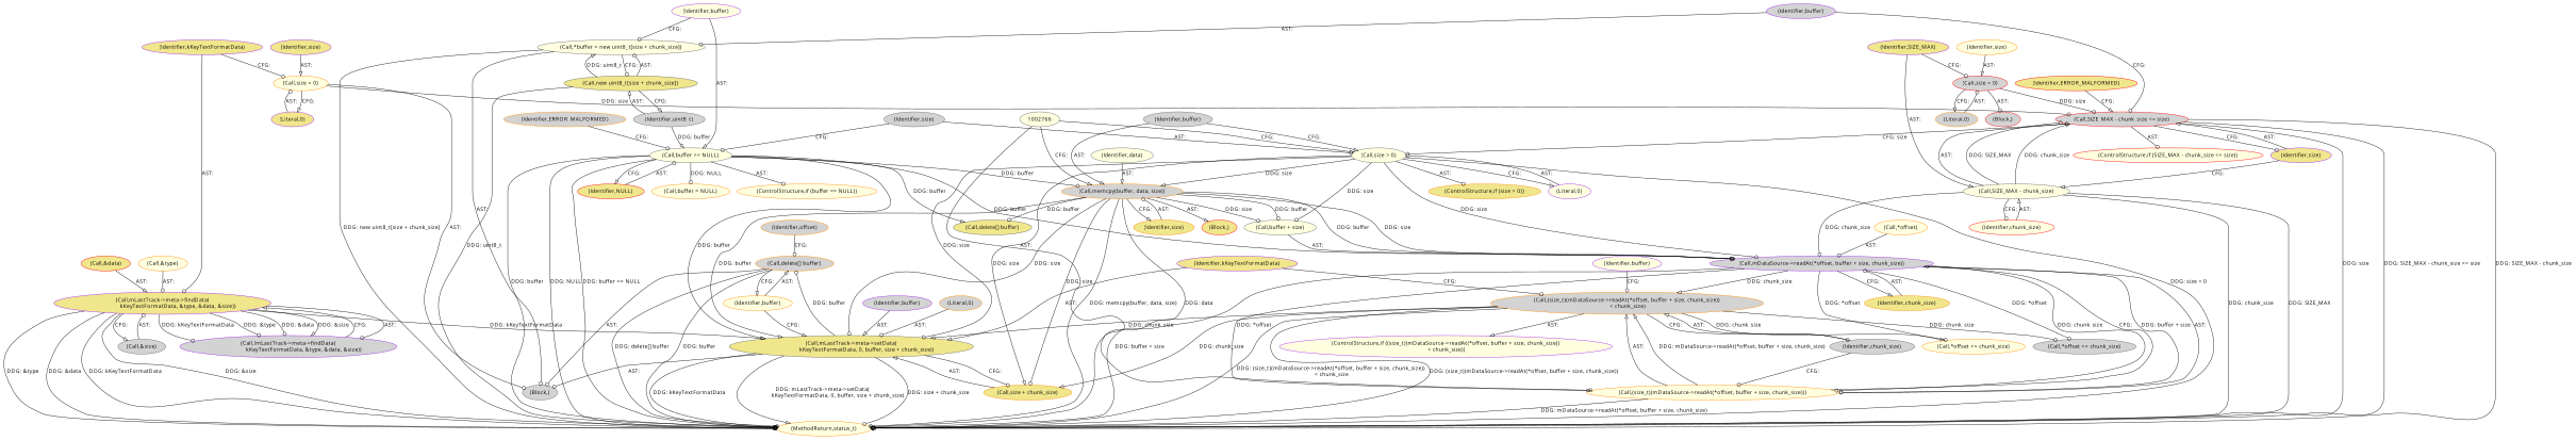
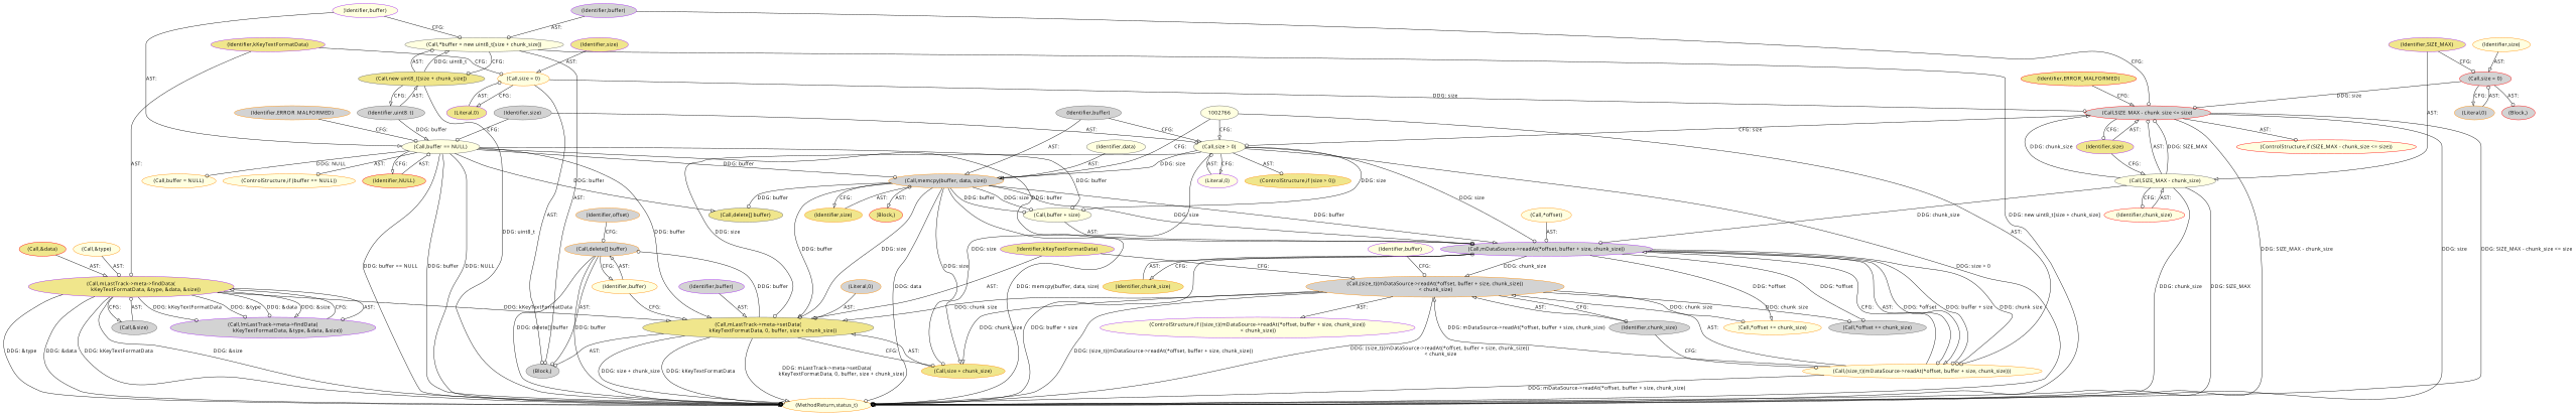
  digraph {
    fontname="Open Sans"
    node [color=darkorange fillcolor=lightyellow fontname="Open Sans" style=filled]
    edge [arrowhead=odot fontname="Open Sans"]
    n1 [fillcolor=lightgrey label="(Call,delete[] buffer)"]
    n2 [label="(Identifier,buffer)"]
    n3 [label="(MethodReturn,status_t)"]
    n4 [color=gray40 fillcolor=lightgrey label="(Block,)"]
    n5 [color=gray40 fillcolor=khaki label="(Call,mLastTrack->meta->setData(\n                    kKeyTextFormatData, 0, buffer, size + chunk_size))"]
    n6 [fillcolor=khaki label="(Call,size + chunk_size)"]
    n7 [color=purple fillcolor=khaki label="(Call,mLastTrack->meta->findData(\n                    kKeyTextFormatData, &type, &data, &size))"]
    n8 [color=purple fillcolor=lightgrey label="(Call,!mLastTrack->meta->findData(\n                    kKeyTextFormatData, &type, &data, &size))"]
    n9 [color=gray40 fillcolor=lightgrey label="(Call,&size)"]
    n10 [fillcolor=lightgrey label="(Call,memcpy(buffer, data, size))"]
    n11 [color=purple fillcolor=lightgrey label="(Call,mDataSource->readAt(*offset, buffer + size, chunk_size))"]
    n12 [fillcolor=khaki label="(Identifier,size)"]
    n13 [color=red fillcolor=khaki label="(Block,)"]
    n14 [color=gray40 fillcolor=khaki label="(Call,delete[] buffer)"]
    n15 [color=gray40 label="(Call,buffer + size)"]
    n16 [fillcolor=lightgrey label="(Call,(size_t)(mDataSource->readAt(*offset, buffer + size, chunk_size))\n < chunk_size)"]
    n17 [label="(Call,*offset += chunk_size)"]
    n18 [color=gray40 fillcolor=lightgrey label="(Call,*offset += chunk_size)"]
    n19 [label="(Call,(size_t)(mDataSource->readAt(*offset, buffer + size, chunk_size)))"]
    n20 [fillcolor=khaki label="(Identifier,chunk_size)"]
    n21 [color=gray40 label="(Call,buffer == NULL)"]
    n22 [label="(Call,buffer = NULL)"]
    n23 [label="(ControlStructure,if (buffer == NULL))"]
    n24 [color=red fillcolor=khaki label="(Identifier,NULL)"]
    n25 [color=gray40 label="(Call,*buffer = new uint8_t[size + chunk_size])"]
    n26 [color=gray40 fillcolor=khaki label="(Call,new uint8_t[size + chunk_size])"]
    n27 [color=gray40 fillcolor=lightgrey label="(Identifier,uint8_t)"]
    n28 [color=gray40 label="(Call,size > 0)"]
    n29 [color=purple label="(Literal,0)"]
    n30 [fillcolor=khaki label="(ControlStructure,if (size > 0))"]
    n31 [color=red fillcolor=lightgrey label="(Call,SIZE_MAX - chunk_size <= size)"]
    n32 [color=red label="(ControlStructure,if (SIZE_MAX - chunk_size <= size))"]
    n33 [color=purple fillcolor=khaki label="(Identifier,size)"]
    n34 [color=gray40 label="(Call,SIZE_MAX - chunk_size)"]
    n35 [color=red label="(Identifier,chunk_size)"]
    n36 [color=red fillcolor=lightgrey label="(Call,size = 0)"]
    n37 [color=red fillcolor=lightgrey label="(Block,)"]
    n38 [fillcolor=lightgrey label="(Literal,0)"]
    n39 [label="(Call,size = 0)"]
    n40 [color=purple fillcolor=khaki label="(Literal,0)"]
    n41 [color=gray40 fillcolor=lightgrey label="(Identifier,chunk_size)"]
    n42 [color=purple label="(ControlStructure,if ((size_t)(mDataSource->readAt(*offset, buffer + size, chunk_size))\n < chunk_size))"]
    n43 [color=purple fillcolor=khaki label="(Identifier,kKeyTextFormatData)"]
    n44 [color=purple label="(Identifier,buffer)"]
    n45 [fillcolor=lightgrey label="(Identifier,ERROR_MALFORMED)"]
    n46 [color=gray40 fillcolor=lightgrey label="(Identifier,buffer)"]
    n47 [color=purple fillcolor=khaki label="(Identifier,SIZE_MAX)"]
    n48 [fillcolor=lightgrey label="(Literal,0)"]
    n49 [label="(Call,*offset)"]
    n50 [color=gray40 label="(Identifier,data)"]
    n51 [color=red fillcolor=khaki label="(Identifier,ERROR_MALFORMED)"]
    n52 [label="(Call,&type)"]
    n53 [color=purple fillcolor=khaki label="(Identifier,kKeyTextFormatData)"]
    n54 [color=purple label="(Identifier,buffer)"]
    n55 [color=purple fillcolor=lightgrey label="(Identifier,buffer)"]
    n56 [color=purple fillcolor=khaki label="(Identifier,size)"]
    n57 [color=red fillcolor=khaki label="(Call,&data)"]
    n58 [color=purple fillcolor=lightgrey label="(Identifier,buffer)"]
    n59 [fillcolor=lightgrey label="(Identifier,offset)"]
    n60 [label="(Identifier,size)"]
    n61 [color=gray40 fillcolor=lightgrey label="(Identifier,size)"]
    1002766 [color=gray40]
    n1 -> n2 [arrowhead=onormal label="CFG: "]
    n1 -> n3 [arrowhead=onormal label="DDG: buffer"]
    n1 -> n3 [label="DDG: delete[] buffer"]
    n1 -> n4 [label="AST: "]
    n2 -> n1 [arrowhead=onormal label="AST: "]
    n2 -> n5 [arrowhead=onormal label="CFG: "]
    n5 -> n1 [label="DDG: buffer"]
    n5 -> n3 [arrowhead=onormal label="DDG: kKeyTextFormatData"]
    n5 -> n3 [arrowhead=onormal label="DDG: mLastTrack->meta->setData(\n                    kKeyTextFormatData, 0, buffer, size + chunk_size)"]
    n5 -> n3 [label="DDG: size + chunk_size"]
    n5 -> n4 [label="AST: "]
    n5 -> n6 [label="CFG: "]
    n6 -> n5 [arrowhead=onormal label="AST: "]
    n7 -> n3 [label="DDG: &size"]
    n7 -> n3 [label="DDG: &type"]
    n7 -> n3 [label="DDG: &data"]
    n7 -> n3 [arrowhead=onormal label="DDG: kKeyTextFormatData"]
    n7 -> n5 [arrowhead=onormal label="DDG: kKeyTextFormatData"]
    n7 -> n8 [label="AST: "]
    n7 -> n8 [label="DDG: kKeyTextFormatData"]
    n7 -> n8 [label="DDG: &type"]
    n7 -> n8 [label="DDG: &data"]
    n7 -> n8 [arrowhead=onormal label="DDG: &size"]
    n7 -> n9 [arrowhead=onormal label="CFG: "]
    n8 -> n7 [arrowhead=onormal label="CFG: "]
    n9 -> n7 [label="AST: "]
    n10 -> n3 [label="DDG: memcpy(buffer, data, size)"]
    n10 -> n3 [label="DDG: data"]
    n10 -> n5 [arrowhead=onormal label="DDG: buffer"]
    n10 -> n5 [label="DDG: size"]
    n10 -> n6 [label="DDG: size"]
    n10 -> n11 [arrowhead=onormal label="DDG: buffer"]
    n10 -> n11 [label="DDG: size"]
    n10 -> n12 [arrowhead=onormal label="CFG: "]
    n10 -> n13 [arrowhead=onormal label="AST: "]
    n10 -> n14 [label="DDG: buffer"]
    n10 -> n15 [label="DDG: buffer"]
    n10 -> n15 [label="DDG: size"]
    n11 -> n3 [arrowhead=onormal label="DDG: buffer + size"]
    n11 -> n16 [arrowhead=onormal label="DDG: chunk_size"]
    n11 -> n17 [arrowhead=onormal label="DDG: *offset"]
    n11 -> n18 [label="DDG: *offset"]
    n11 -> n19 [label="AST: "]
    n11 -> n19 [arrowhead=onormal label="DDG: *offset"]
    n11 -> n19 [label="DDG: buffer + size"]
    n11 -> n19 [label="DDG: chunk_size"]
    n11 -> n20 [arrowhead=onormal label="CFG: "]
    n12 -> n10 [label="AST: "]
    n15 -> n11 [label="AST: "]
    n16 -> n3 [label="DDG: (size_t)(mDataSource->readAt(*offset, buffer + size, chunk_size))\n < chunk_size"]
    n16 -> n3 [arrowhead=onormal label="DDG: (size_t)(mDataSource->readAt(*offset, buffer + size, chunk_size))"]
    n16 -> n5 [arrowhead=onormal label="DDG: chunk_size"]
    n16 -> n6 [arrowhead=onormal label="DDG: chunk_size"]
    n16 -> n17 [label="DDG: chunk_size"]
    n16 -> n18 [label="DDG: chunk_size"]
    n16 -> n41 [label="CFG: "]
    n16 -> n42 [arrowhead=onormal label="AST: "]
    n19 -> n3 [label="DDG: mDataSource->readAt(*offset, buffer + size, chunk_size)"]
    n19 -> n11 [arrowhead=onormal label="CFG: "]
    n19 -> n16 [arrowhead=onormal label="AST: "]
    n19 -> n16 [arrowhead=onormal label="DDG: mDataSource->readAt(*offset, buffer + size, chunk_size)"]
    n20 -> n11 [label="AST: "]
    n21 -> n3 [label="DDG: NULL"]
    n21 -> n3 [label="DDG: buffer == NULL"]
    n21 -> n3 [label="DDG: buffer"]
    n21 -> n5 [arrowhead=onormal label="DDG: buffer"]
    n21 -> n10 [label="DDG: buffer"]
    n21 -> n11 [arrowhead=onormal label="DDG: buffer"]
    n21 -> n14 [arrowhead=onormal label="DDG: buffer"]
+   n21 -> n15 [label="DDG: buffer"]
    n21 -> n22 [label="DDG: NULL"]
    n21 -> n23 [label="AST: "]
    n21 -> n24 [arrowhead=onormal label="CFG: "]
    n24 -> n21 [label="AST: "]
    n25 -> n3 [label="DDG: new uint8_t[size + chunk_size]"]
    n25 -> n4 [label="AST: "]
    n25 -> n26 [label="CFG: "]
    n26 -> n3 [label="DDG: uint8_t"]
    n26 -> n25 [label="AST: "]
    n26 -> n25 [arrowhead=onormal label="DDG: uint8_t"]
    n26 -> n27 [arrowhead=onormal label="CFG: "]
    n27 -> n21 [arrowhead=onormal label="DDG: buffer"]
    n27 -> n26 [arrowhead=onormal label="AST: "]
    n28 -> n3 [label="DDG: size > 0"]
    n28 -> n5 [label="DDG: size"]
    n28 -> n6 [arrowhead=onormal label="DDG: size"]
    n28 -> n10 [arrowhead=onormal label="DDG: size"]
    n28 -> n11 [label="DDG: size"]
    n28 -> n15 [label="DDG: size"]
    n28 -> n29 [arrowhead=onormal label="CFG: "]
    n28 -> n30 [label="AST: "]
    n29 -> n28 [label="AST: "]
    n31 -> n3 [arrowhead=onormal label="DDG: SIZE_MAX - chunk_size"]
    n31 -> n3 [label="DDG: size"]
    n31 -> n3 [label="DDG: SIZE_MAX - chunk_size <= size"]
    n31 -> n28 [label="CFG: size"]
    n31 -> n32 [label="AST: "]
    n31 -> n33 [label="CFG: "]
    n33 -> n31 [arrowhead=onormal label="AST: "]
    n33 -> n34 [arrowhead=onormal label="CFG: "]
    n34 -> n3 [label="DDG: chunk_size"]
    n34 -> n3 [label="DDG: SIZE_MAX"]
    n34 -> n11 [label="DDG: chunk_size"]
    n34 -> n31 [label="AST: "]
    n34 -> n31 [label="DDG: SIZE_MAX"]
    n34 -> n31 [arrowhead=onormal label="DDG: chunk_size"]
    n34 -> n35 [label="CFG: "]
    n35 -> n34 [arrowhead=onormal label="AST: "]
    n36 -> n31 [label="DDG: size"]
    n36 -> n37 [label="AST: "]
    n36 -> n38 [arrowhead=onormal label="CFG: "]
    n38 -> n36 [label="AST: "]
    n39 -> n4 [label="AST: "]
    n39 -> n31 [label="DDG: size"]
    n39 -> n40 [arrowhead=onormal label="CFG: "]
    n40 -> n39 [label="AST: "]
    n41 -> n16 [arrowhead=onormal label="AST: "]
    n41 -> n19 [label="CFG: "]
    n43 -> n5 [arrowhead=onormal label="AST: "]
    n43 -> n16 [label="CFG: "]
    n44 -> n16 [label="CFG: "]
    n45 -> n21 [label="CFG: "]
    n46 -> n10 [arrowhead=onormal label="AST: "]
    n46 -> n28 [arrowhead=onormal label="CFG: "]
    n47 -> n34 [arrowhead=onormal label="AST: "]
    n47 -> n36 [label="CFG: "]
    n48 -> n5 [label="AST: "]
    n49 -> n11 [label="AST: "]
    n50 -> n10 [arrowhead=onormal label="AST: "]
    n51 -> n31 [arrowhead=onormal label="CFG: "]
    n52 -> n7 [label="AST: "]
    n53 -> n7 [label="AST: "]
    n53 -> n39 [label="CFG: "]
    n54 -> n21 [arrowhead=onormal label="AST: "]
    n54 -> n25 [label="CFG: "]
    n55 -> n5 [arrowhead=onormal label="AST: "]
    n56 -> n39 [arrowhead=onormal label="AST: "]
    n57 -> n7 [arrowhead=onormal label="AST: "]
    n58 -> n25 [label="AST: "]
    n58 -> n31 [label="CFG: "]
    n59 -> n1 [label="CFG: "]
    n60 -> n36 [arrowhead=onormal label="AST: "]
    n61 -> n21 [label="CFG: "]
    n61 -> n28 [label="AST: "]
    1002766 -> n10 [arrowhead=onormal label="CFG: "]
    1002766 -> n19 [label="AST: "]
    1002766 -> n28 [arrowhead=onormal label="CFG: "]
  }
